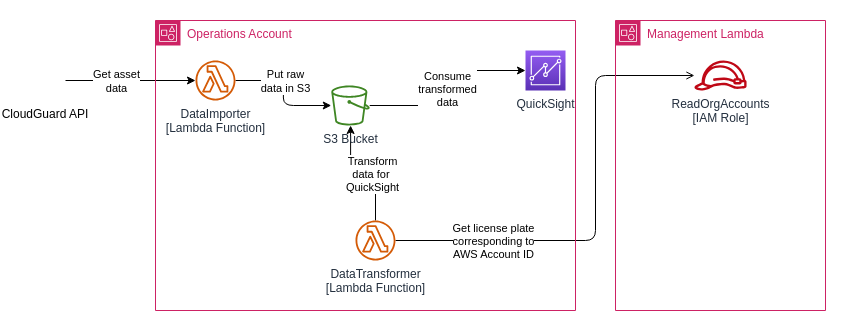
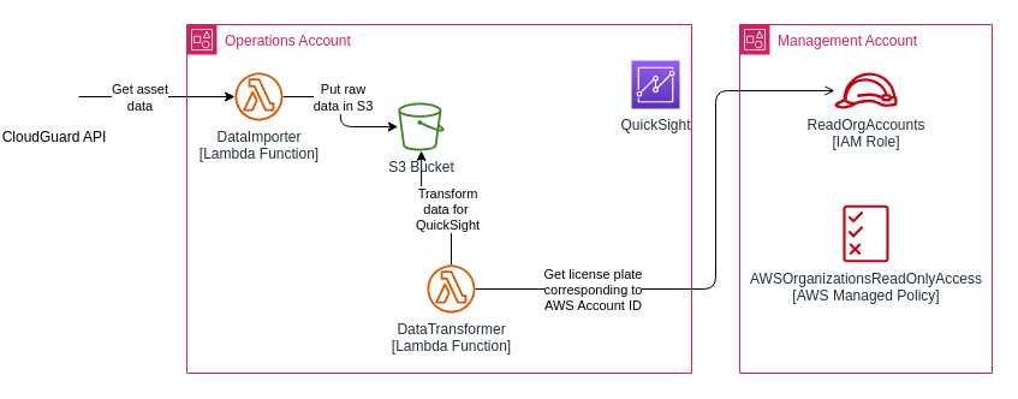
  <mxCell id="0" />
  <mxCell id="1" parent="0" />
  <mxCell id="2" style="edgeStyle=orthogonalEdgeStyle;rounded=1;orthogonalLoop=1;jettySize=auto;html=1;" parent="1" source="4" target="12" edge="1"><mxGeometry relative="1" as="geometry" /></mxCell>
  <mxCell id="3" value="Put raw&lt;br&gt;data in S3" style="edgeLabel;html=1;align=center;verticalAlign=middle;resizable=0;points=[];" parent="2" vertex="1" connectable="0"><mxGeometry x="-0.321" y="-1" relative="1" as="geometry"><mxPoint x="9" y="-1" as="offset" /></mxGeometry></mxCell>
  <mxCell id="4" value="DataImporter&lt;br&gt;[Lambda Function]" style="sketch=0;outlineConnect=0;fontColor=#232F3E;gradientColor=none;fillColor=#D45B07;strokeColor=none;dashed=0;verticalLabelPosition=bottom;verticalAlign=top;align=center;html=1;fontSize=12;fontStyle=0;aspect=fixed;pointerEvents=1;shape=mxgraph.aws4.lambda_function;" parent="1" vertex="1"><mxGeometry x="190" y="60" width="40" height="40" as="geometry" /></mxCell>
  <mxCell id="5" style="edgeStyle=orthogonalEdgeStyle;rounded=1;orthogonalLoop=1;jettySize=auto;html=1;" parent="1" source="9" target="12" edge="1"><mxGeometry relative="1" as="geometry" /></mxCell>
  <mxCell id="6" value="Transform&lt;br&gt;data for&amp;nbsp;&lt;br&gt;QuickSight" style="edgeLabel;html=1;align=center;verticalAlign=middle;resizable=0;points=[];" parent="5" vertex="1" connectable="0"><mxGeometry x="-0.141" y="1" relative="1" as="geometry"><mxPoint as="offset" /></mxGeometry></mxCell>
  <mxCell id="7" style="edgeStyle=orthogonalEdgeStyle;rounded=1;orthogonalLoop=1;jettySize=auto;html=1;endArrow=open;" parent="1" source="9" target="18" edge="1"><mxGeometry relative="1" as="geometry"><Array as="points"><mxPoint x="590" y="240" /><mxPoint x="590" y="75" /></Array></mxGeometry></mxCell>
  <mxCell id="8" value="Get license plate&lt;br&gt;corresponding to&lt;br&gt;AWS Account ID" style="edgeLabel;html=1;align=center;verticalAlign=middle;resizable=0;points=[];" parent="7" vertex="1" connectable="0"><mxGeometry x="-0.668" y="-1" relative="1" as="geometry"><mxPoint x="21" y="-1" as="offset" /></mxGeometry></mxCell>
  <mxCell id="9" value="DataTransformer&lt;br&gt;[Lambda Function]" style="sketch=0;outlineConnect=0;fontColor=#232F3E;gradientColor=none;fillColor=#D45B07;strokeColor=none;dashed=0;verticalLabelPosition=bottom;verticalAlign=top;align=center;html=1;fontSize=12;fontStyle=0;aspect=fixed;pointerEvents=1;shape=mxgraph.aws4.lambda_function;" parent="1" vertex="1"><mxGeometry x="350" y="220" width="40" height="40" as="geometry" /></mxCell>
- <mxCell id="10" style="edgeStyle=orthogonalEdgeStyle;rounded=1;orthogonalLoop=1;jettySize=auto;html=1;" parent="1" source="12" target="20" edge="1"><mxGeometry relative="1" as="geometry" /></mxCell>
- <mxCell id="11" value="Consume&lt;br&gt;transformed&lt;br&gt;data" style="edgeLabel;html=1;align=center;verticalAlign=middle;resizable=0;points=[];" parent="10" vertex="1" connectable="0"><mxGeometry x="-0.012" y="1" relative="1" as="geometry"><mxPoint as="offset" /></mxGeometry></mxCell>
  <mxCell id="12" value="S3 Bucket" style="sketch=0;outlineConnect=0;fontColor=#232F3E;gradientColor=none;fillColor=#3F8624;strokeColor=none;dashed=0;verticalLabelPosition=bottom;verticalAlign=top;align=center;html=1;fontSize=12;fontStyle=0;aspect=fixed;pointerEvents=1;shape=mxgraph.aws4.bucket;" parent="1" vertex="1"><mxGeometry x="325.77" y="85" width="38.46" height="40" as="geometry" /></mxCell>
  <mxCell id="13" style="edgeStyle=orthogonalEdgeStyle;rounded=1;orthogonalLoop=1;jettySize=auto;html=1;" parent="1" source="15" target="4" edge="1"><mxGeometry relative="1" as="geometry" /></mxCell>
  <mxCell id="14" value="Get asset&lt;br&gt;data" style="edgeLabel;html=1;align=center;verticalAlign=middle;resizable=0;points=[];" parent="13" vertex="1" connectable="0"><mxGeometry x="-0.172" y="2" relative="1" as="geometry"><mxPoint x="-4" y="2" as="offset" /></mxGeometry></mxCell>
  <mxCell id="15" value="CloudGuard API" style="shape=image;verticalLabelPosition=bottom;labelBackgroundColor=default;verticalAlign=top;aspect=fixed;imageAspect=0;image=https://api-v2-docs.dome9.com/source/images/logo.png;" parent="1" vertex="1"><mxGeometry x="20" y="60" width="40" height="40" as="geometry" /></mxCell>
  <mxCell id="16" value="Operations Account" style="points=[[0,0],[0.25,0],[0.5,0],[0.75,0],[1,0],[1,0.25],[1,0.5],[1,0.75],[1,1],[0.75,1],[0.5,1],[0.25,1],[0,1],[0,0.75],[0,0.5],[0,0.25]];outlineConnect=0;gradientColor=none;html=1;whiteSpace=wrap;fontSize=12;fontStyle=0;container=1;pointerEvents=0;collapsible=0;recursiveResize=0;shape=mxgraph.aws4.group;grIcon=mxgraph.aws4.group_account;strokeColor=#CD2264;fillColor=none;verticalAlign=top;align=left;spacingLeft=30;fontColor=#CD2264;dashed=0;" parent="1" vertex="1"><mxGeometry x="150" y="20" width="420" height="290" as="geometry" /></mxCell>
- <mxCell id="17" value="Management Lambda" style="points=[[0,0],[0.25,0],[0.5,0],[0.75,0],[1,0],[1,0.25],[1,0.5],[1,0.75],[1,1],[0.75,1],[0.5,1],[0.25,1],[0,1],[0,0.75],[0,0.5],[0,0.25]];outlineConnect=0;gradientColor=none;html=1;whiteSpace=wrap;fontSize=12;fontStyle=0;container=1;pointerEvents=0;collapsible=0;recursiveResize=0;shape=mxgraph.aws4.group;grIcon=mxgraph.aws4.group_account;strokeColor=#CD2264;fillColor=none;verticalAlign=top;align=left;spacingLeft=30;fontColor=#CD2264;dashed=0;" parent="1" vertex="1"><mxGeometry x="610" y="20" width="210" height="290" as="geometry" /></mxCell>
+ <mxCell id="17" value="Management Account" style="points=[[0,0],[0.25,0],[0.5,0],[0.75,0],[1,0],[1,0.25],[1,0.5],[1,0.75],[1,1],[0.75,1],[0.5,1],[0.25,1],[0,1],[0,0.75],[0,0.5],[0,0.25]];outlineConnect=0;gradientColor=none;html=1;whiteSpace=wrap;fontSize=12;fontStyle=0;container=1;pointerEvents=0;collapsible=0;recursiveResize=0;shape=mxgraph.aws4.group;grIcon=mxgraph.aws4.group_account;strokeColor=#CD2264;fillColor=none;verticalAlign=top;align=left;spacingLeft=30;fontColor=#CD2264;dashed=0;" parent="1" vertex="1"><mxGeometry x="610" y="20" width="210" height="290" as="geometry" /></mxCell>
  <mxCell id="18" value="ReadOrgAccounts&lt;br&gt;[IAM Role]" style="sketch=0;outlineConnect=0;fontColor=#232F3E;gradientColor=none;fillColor=#BF0816;strokeColor=none;dashed=0;verticalLabelPosition=bottom;verticalAlign=top;align=center;html=1;fontSize=12;fontStyle=0;aspect=fixed;pointerEvents=1;shape=mxgraph.aws4.role;" parent="17" vertex="1"><mxGeometry x="78.41" y="40" width="53.18" height="30" as="geometry" /></mxCell>
+ <mxCell id="19" value="AWSOrganizationsReadOnlyAccess&lt;br&gt;[AWS Managed Policy]" style="sketch=0;outlineConnect=0;fontColor=#232F3E;gradientColor=none;fillColor=#BF0816;strokeColor=none;dashed=0;verticalLabelPosition=bottom;verticalAlign=top;align=center;html=1;fontSize=12;fontStyle=0;aspect=fixed;pointerEvents=1;shape=mxgraph.aws4.permissions;" parent="1" vertex="1"><mxGeometry x="695.92" y="170" width="38.15" height="48" as="geometry" /></mxCell>
  <mxCell id="20" value="QuickSight" style="sketch=0;points=[[0,0,0],[0.25,0,0],[0.5,0,0],[0.75,0,0],[1,0,0],[0,1,0],[0.25,1,0],[0.5,1,0],[0.75,1,0],[1,1,0],[0,0.25,0],[0,0.5,0],[0,0.75,0],[1,0.25,0],[1,0.5,0],[1,0.75,0]];outlineConnect=0;fontColor=#232F3E;gradientColor=#945DF2;gradientDirection=north;fillColor=#5A30B5;strokeColor=#ffffff;dashed=0;verticalLabelPosition=bottom;verticalAlign=top;align=center;html=1;fontSize=12;fontStyle=0;aspect=fixed;shape=mxgraph.aws4.resourceIcon;resIcon=mxgraph.aws4.quicksight;" parent="1" vertex="1"><mxGeometry x="520" y="50" width="40" height="40" as="geometry" /></mxCell>
